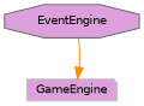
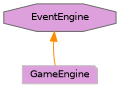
  digraph {
    node [fillcolor=plum fontname=Helvetica fontsize=10 style=filled]
    n1 [color=gray40 fontcolor=black height=0.2 label=EventEngine shape=octagon width=0.4]
    n2 [color=grey75 height=0.2 label=GameEngine shape=note width=0.4]
-   n2 -> n1 [color=darkorange dir=back fontname=Helvetica fontsize=10 labelfontname=Helvetica labelfontsize=10 style=solid]
+   n1 -> n2 [color=darkorange dir=back fontname=Helvetica fontsize=10 labelfontname=Helvetica labelfontsize=10 style=solid]
  }
